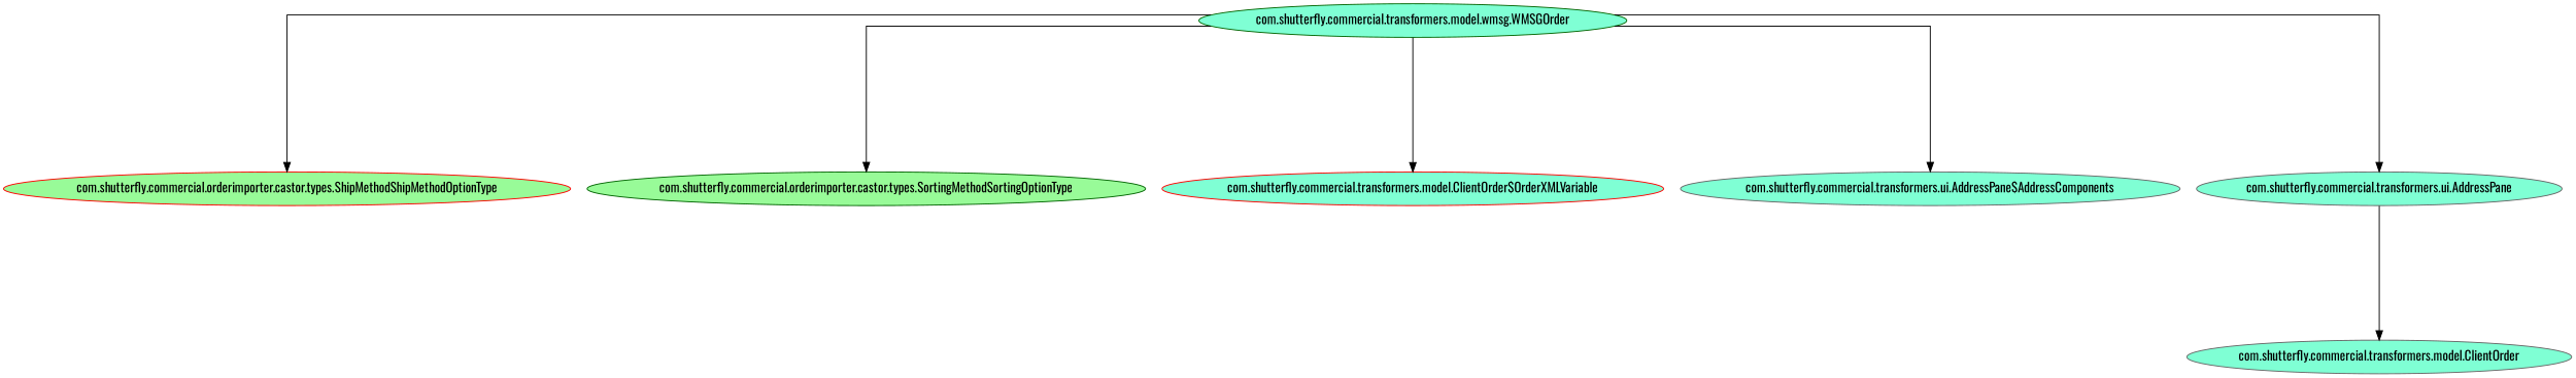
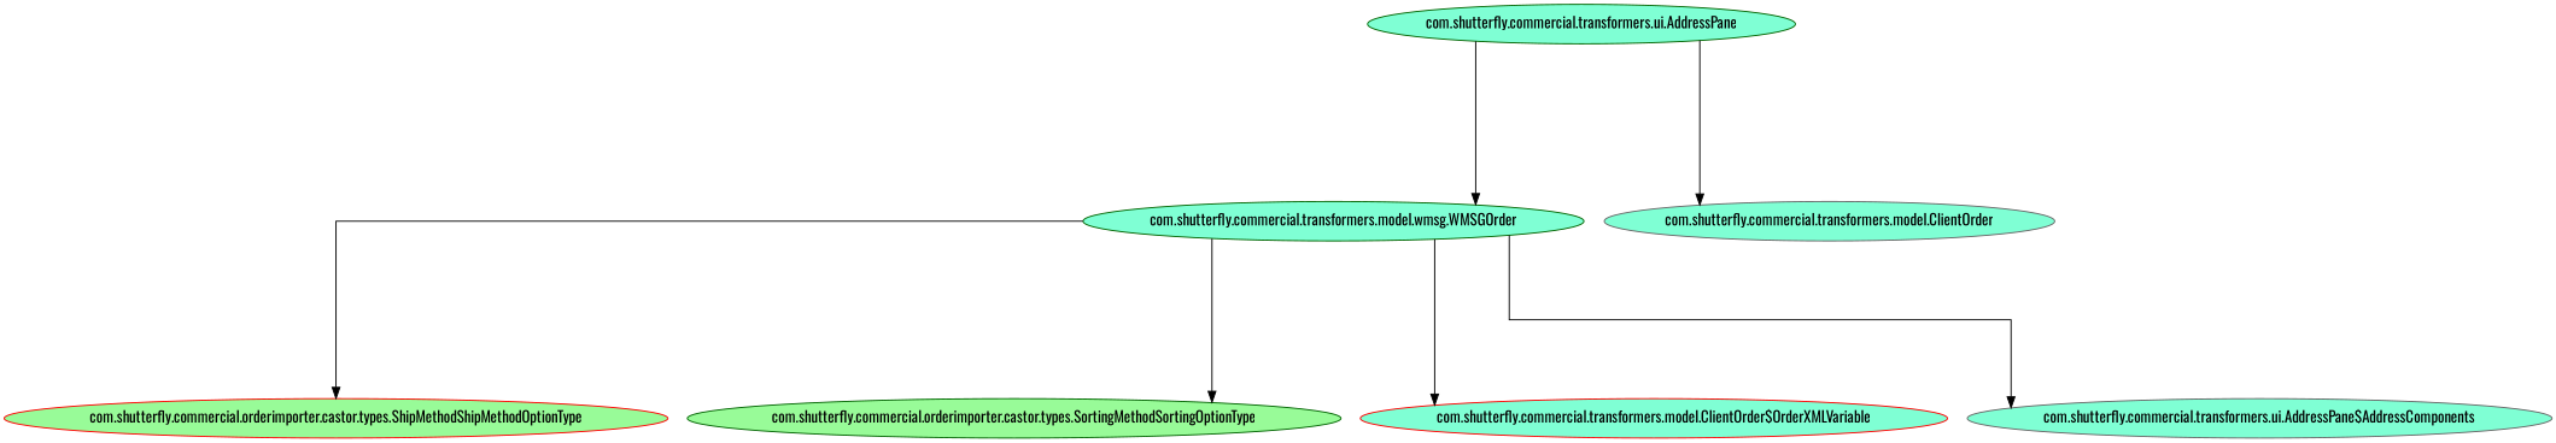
  digraph {
    concentrate=true
    fontname=Oswald
    rankdir=TB
    ranksep=2.0
    splines=ortho
    node [color=darkgreen fillcolor=aquamarine fontname=Oswald style=filled]
    edge [fontname=Oswald]
    "com.shutterfly.commercial.orderimporter.castor.types.ShipMethodShipMethodOptionType" [color=red fillcolor=palegreen]
    "com.shutterfly.commercial.transformers.model.wmsg.WMSGOrder"
    "com.shutterfly.commercial.orderimporter.castor.types.SortingMethodSortingOptionType" [fillcolor=palegreen]
    "com.shutterfly.commercial.transformers.model.ClientOrder$OrderXMLVariable" [color=red]
    "com.shutterfly.commercial.transformers.ui.AddressPane$AddressComponents" [color=gray40]
-   "com.shutterfly.commercial.transformers.ui.AddressPane" [color=gray40]
+   "com.shutterfly.commercial.transformers.ui.AddressPane"
    "com.shutterfly.commercial.transformers.model.ClientOrder" [color=gray40]
    "com.shutterfly.commercial.transformers.model.wmsg.WMSGOrder" -> "com.shutterfly.commercial.orderimporter.castor.types.ShipMethodShipMethodOptionType"
    "com.shutterfly.commercial.transformers.model.wmsg.WMSGOrder" -> "com.shutterfly.commercial.orderimporter.castor.types.SortingMethodSortingOptionType"
    "com.shutterfly.commercial.transformers.model.wmsg.WMSGOrder" -> "com.shutterfly.commercial.transformers.model.ClientOrder$OrderXMLVariable"
    "com.shutterfly.commercial.transformers.model.wmsg.WMSGOrder" -> "com.shutterfly.commercial.transformers.ui.AddressPane$AddressComponents"
-   "com.shutterfly.commercial.transformers.model.wmsg.WMSGOrder" -> "com.shutterfly.commercial.transformers.ui.AddressPane"
+   "com.shutterfly.commercial.transformers.ui.AddressPane" -> "com.shutterfly.commercial.transformers.model.wmsg.WMSGOrder"
    "com.shutterfly.commercial.transformers.ui.AddressPane" -> "com.shutterfly.commercial.transformers.model.ClientOrder"
  }
